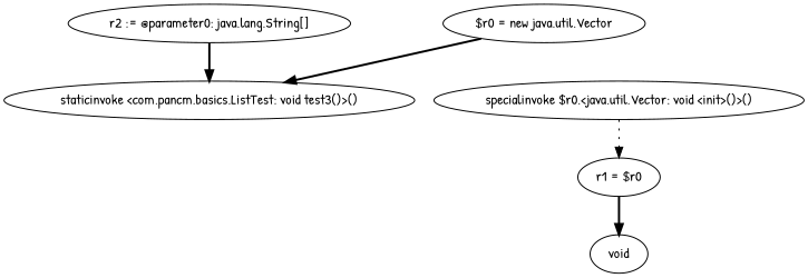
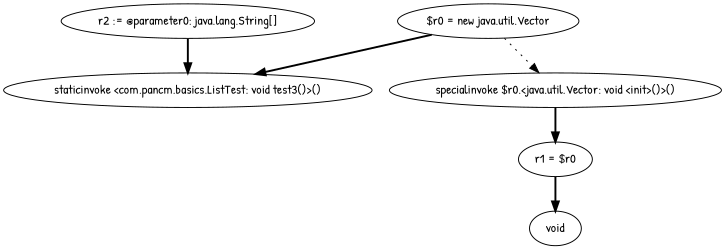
  digraph {
    fontname="Patrick Hand"
    node [fontname="Patrick Hand"]
    edge [fontname="Patrick Hand" style=bold]
    "r2 := @parameter0: java.lang.String[]"
    "staticinvoke <com.pancm.basics.ListTest: void test3()>()"
    "$r0 = new java.util.Vector"
    "specialinvoke $r0.<java.util.Vector: void <init>()>()"
    "r1 = $r0"
    n6 [label=void]
    "r2 := @parameter0: java.lang.String[]" -> "staticinvoke <com.pancm.basics.ListTest: void test3()>()"
    "$r0 = new java.util.Vector" -> "staticinvoke <com.pancm.basics.ListTest: void test3()>()"
-   "specialinvoke $r0.<java.util.Vector: void <init>()>()" -> "r1 = $r0" [style=dotted]
+   "$r0 = new java.util.Vector" -> "specialinvoke $r0.<java.util.Vector: void <init>()>()" [style=dotted]
+   "specialinvoke $r0.<java.util.Vector: void <init>()>()" -> "r1 = $r0"
    "r1 = $r0" -> n6
  }
